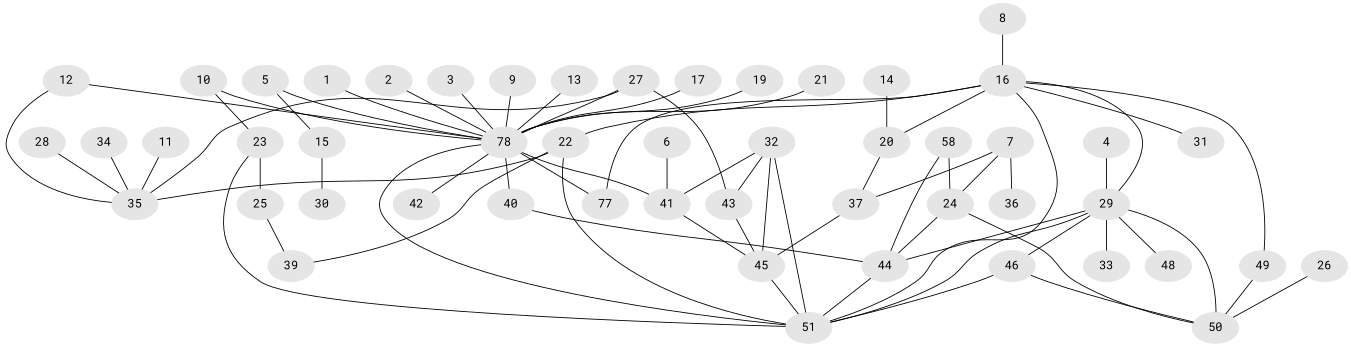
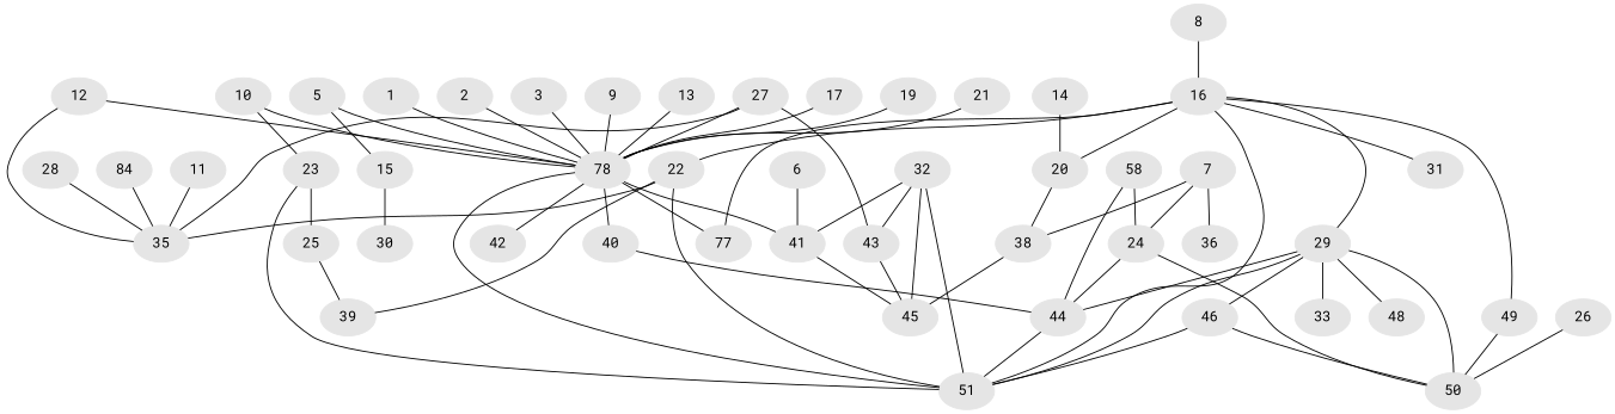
  graph {
    fontname="Roboto Mono"
    node [color=gray90 fontname="Roboto Mono" style=filled]
    edge [fontname="Roboto Mono" weight=1.0]
    n1 [label=78]
    1
    41
    n4 [label=77]
    51
    40
    42
    2
    3
-   4
    29
    44
    50
    33
    46
    48
    5
    15
    30
    6
    45
    7
    24
    36
-   37
+   37 [label=38]
    8
    16
    20
    22
    31
    49
    9
    10
    23
    25
    11
    35
    12
    13
    14
    39
    17
    n43 [label=58]
    19
    21
    26
    27
    43
    28
    32
-   34
+   34 [label=84]
    n1 -- 41
    n1 -- n4
    n1 -- 51
    n1 -- 40
    n1 -- 42
    1 -- n1
    41 -- 45
    40 -- 44
    2 -- n1
    3 -- n1
-   4 -- 29
    29 -- 51
    29 -- 44
    29 -- 50
    29 -- 33
    29 -- 46
    29 -- 48
    44 -- 51
    46 -- 51
    46 -- 50
    5 -- n1
    5 -- 15
    15 -- 30
    6 -- 41
-   45 -- 51
    7 -- 24
    7 -- 36
    7 -- 37
    24 -- 44
    24 -- 50
    37 -- 45
    8 -- 16
    16 -- n4
    16 -- 51
    16 -- 29
    16 -- 20 [weight=2.0]
    16 -- 22
    16 -- 31
    16 -- 49
    20 -- 37
    22 -- 51
    22 -- 35
    22 -- 39
    49 -- 50
    9 -- n1
    10 -- n1
    10 -- 23
    23 -- 51
    23 -- 25
    25 -- 39
    11 -- 35
    12 -- n1
    12 -- 35
    13 -- n1
    14 -- 20
    17 -- n1
    n43 -- 44
    n43 -- 24
    19 -- n1
    21 -- n1
    26 -- 50
    27 -- n1 [weight=2.0]
    27 -- 35
    27 -- 43
    43 -- 45
    28 -- 35
    32 -- 41
    32 -- 51
    32 -- 45
    32 -- 43
    34 -- 35
  }
